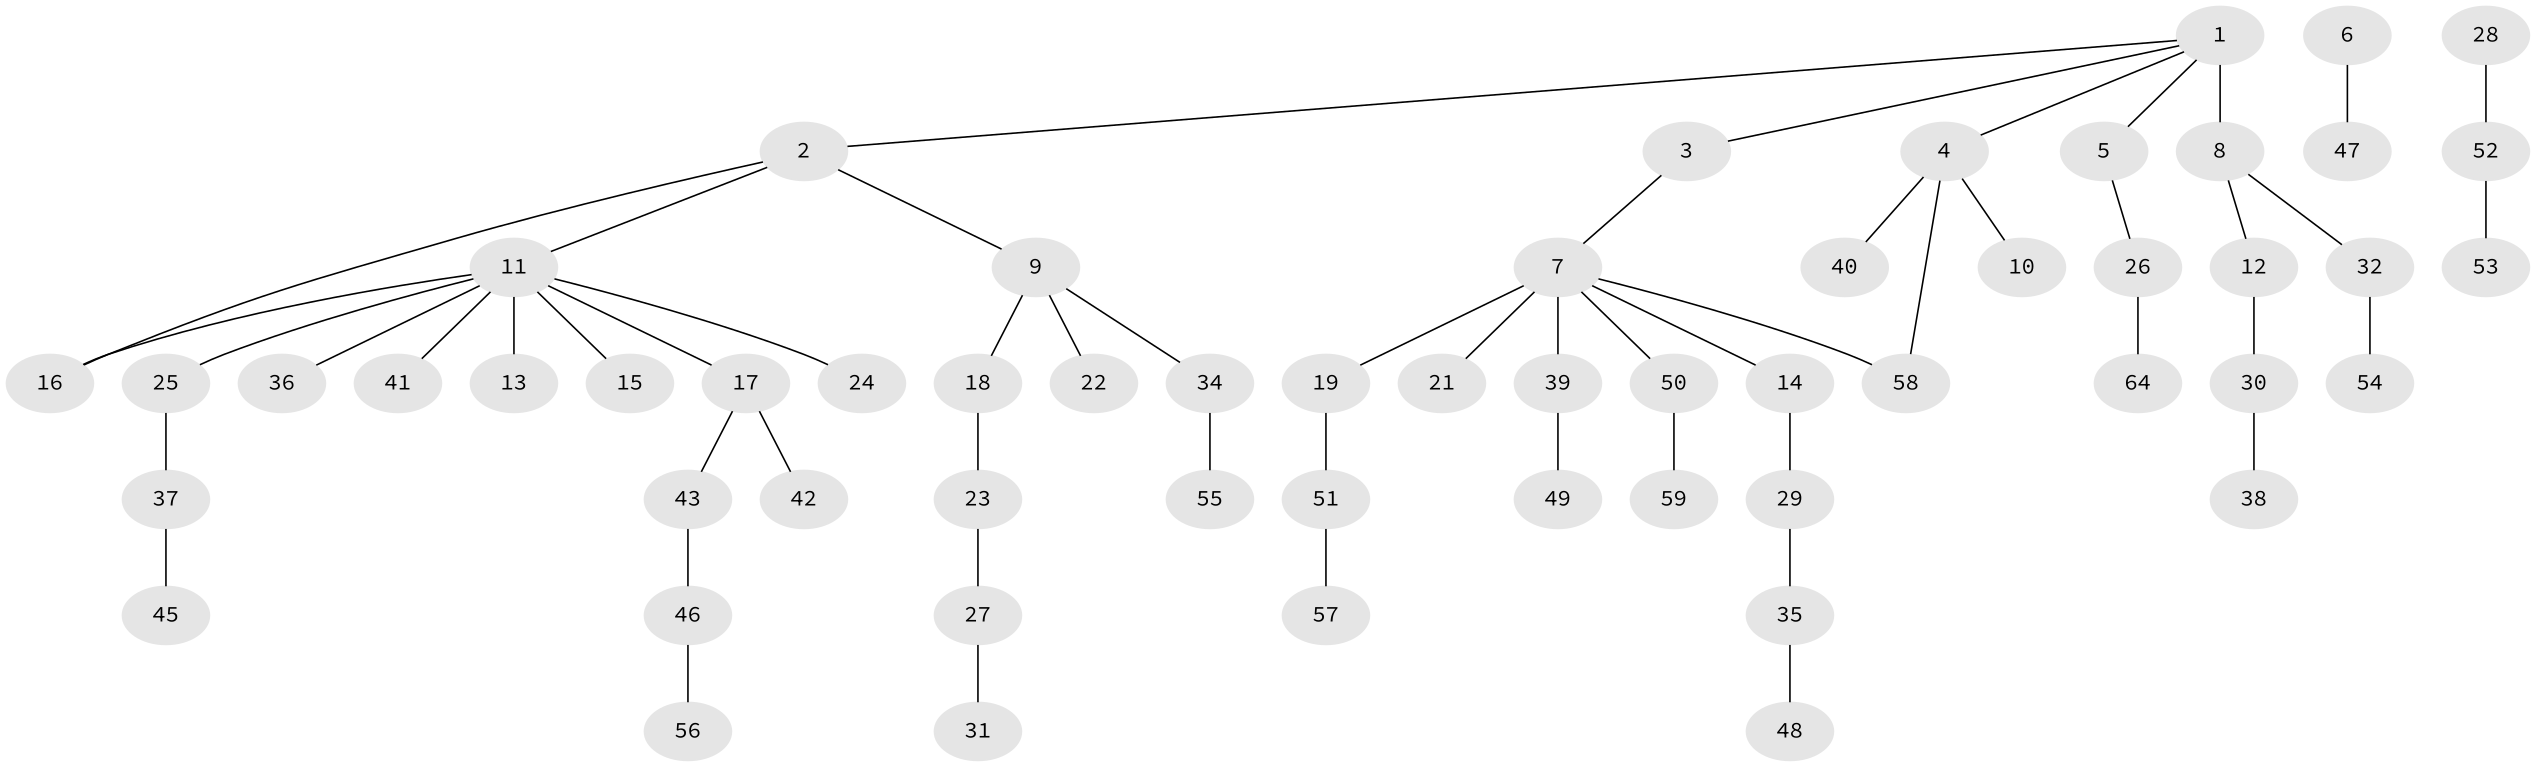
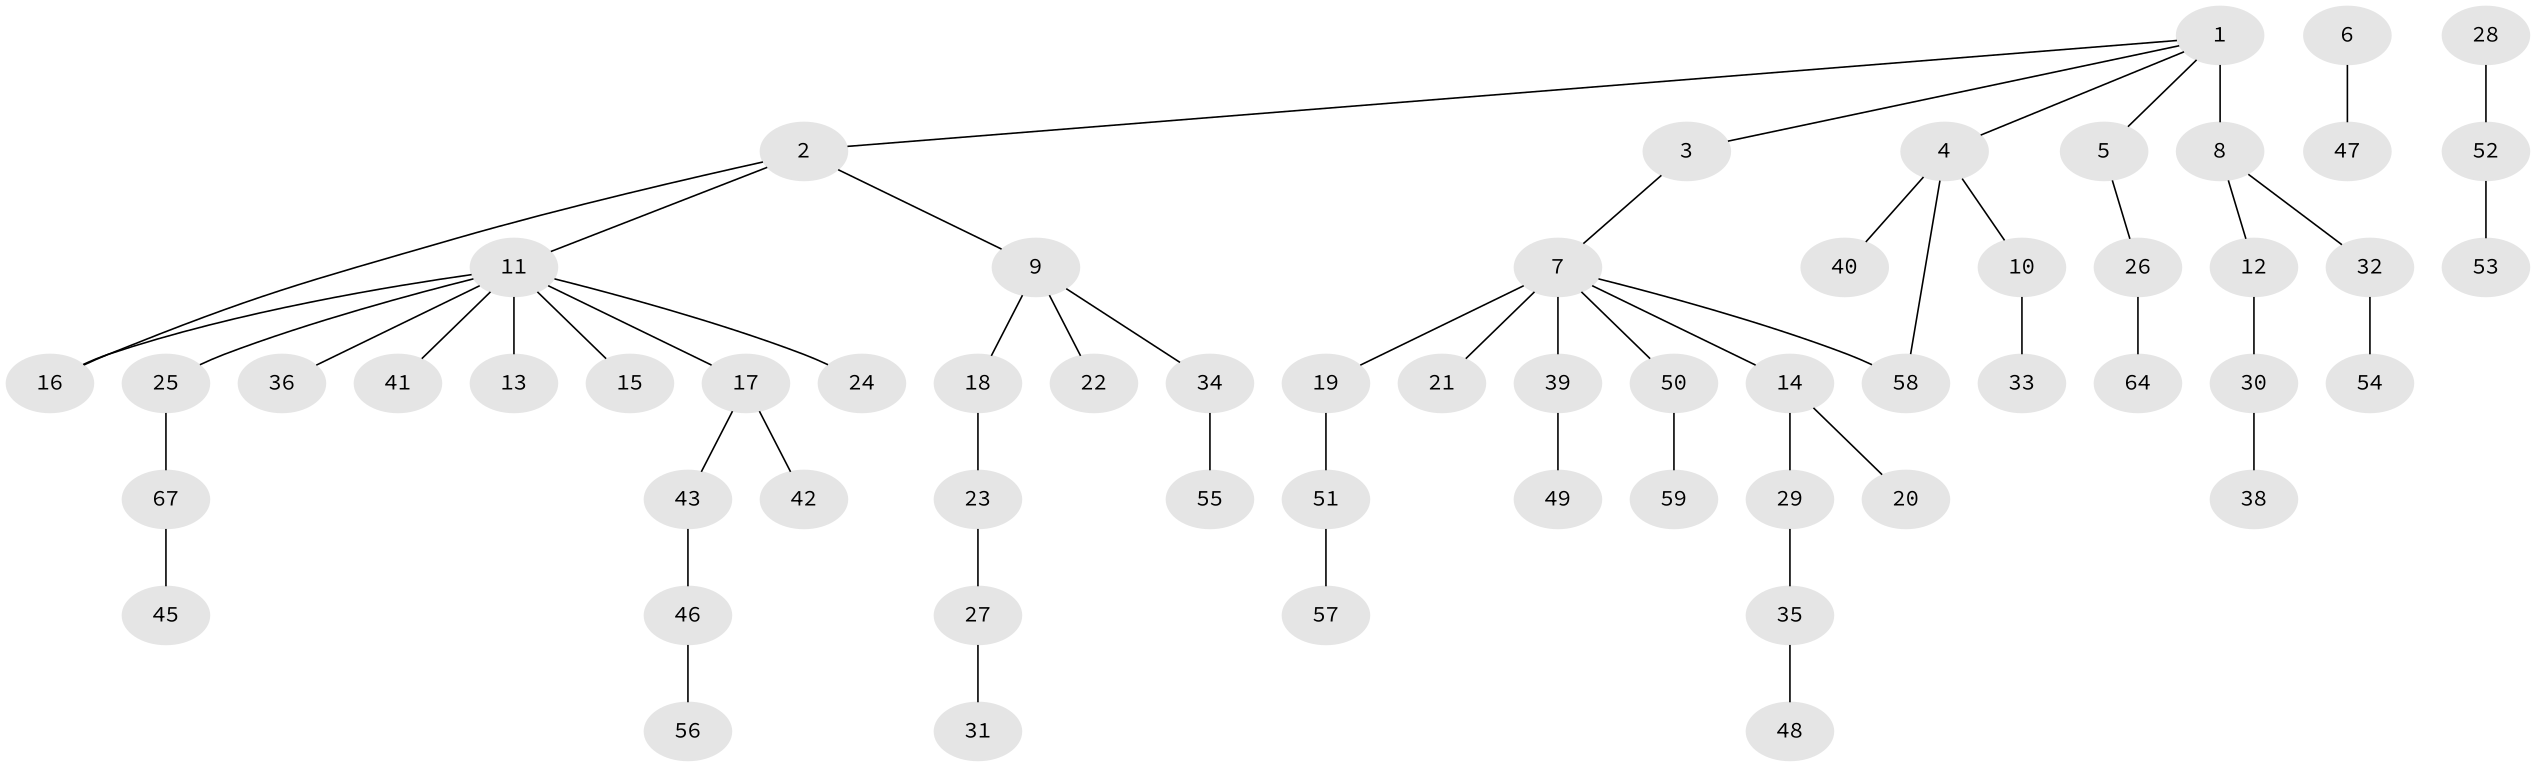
  graph {
    fontname="Source Code Pro"
    node [color=gray90 fontname="Source Code Pro" style=filled]
    edge [fontname="Source Code Pro" weight=1.0]
    1
    2
    3
    4
    5
    8
    9
    11
    16
    7
    10
    40
    58
    26
    12
    32
    18
    22
    34
    13
    15
    17
    24
    25
    36
    41
    14
    19
    21
    39
    50
    6
    47
+   33
    n35 [label=64]
+   20
    29
    51
    49
    59
    30
    54
    23
    55
    42
    43
-   37
+   37 [label=67]
    28
    52
    38
    35
    46
    27
    57
    31
    45
    53
    48
    56
    1 -- 2
    1 -- 3
    1 -- 4
    1 -- 5
    1 -- 8 [weight=5.0]
    2 -- 9
    2 -- 11
    2 -- 16
    3 -- 7
    4 -- 10
    4 -- 40
    4 -- 58
    5 -- 26
    8 -- 12
    8 -- 32
    9 -- 18
    9 -- 22
    9 -- 34
    11 -- 16
    11 -- 13
    11 -- 15
    11 -- 17
    11 -- 24
    11 -- 25
    11 -- 36
    11 -- 41
    7 -- 58
    7 -- 14
    7 -- 19
    7 -- 21 [weight=3.0]
    7 -- 39
    7 -- 50
+   10 -- 33
    26 -- n35 [weight=2.0]
    12 -- 30
    32 -- 54
    18 -- 23
    34 -- 55
    17 -- 42
    17 -- 43
    25 -- 37 [weight=2.0]
+   14 -- 20 [weight=3.0]
    14 -- 29
    19 -- 51
    39 -- 49 [weight=3.0]
    50 -- 59
    6 -- 47
    29 -- 35
    51 -- 57
    30 -- 38
    23 -- 27
    43 -- 46
    37 -- 45
    28 -- 52
    52 -- 53 [weight=3.0]
    35 -- 48
    46 -- 56
    27 -- 31
  }
